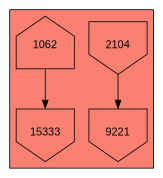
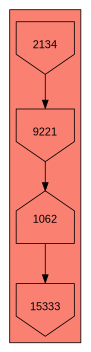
  digraph {
    fontname="Liberation Sans"
    node [fontname="Liberation Sans" shape=invhouse]
    edge [fontname="Liberation Sans" headport=n tailport=s]
-   2134 [height=1 width=1 label=2104]
+   2134 [height=1 width=1]
    9221 [height=1 width=1]
    1062 [height=1 shape=house width=1]
    n4 [height=1 label=15333 width=1]
    subgraph cluster_1 {
      fillcolor=salmon
      style=filled
      2134
      9221
      1062
      n4
    }
    2134 -> 9221
+   9221 -> 1062
    1062 -> n4
  }
